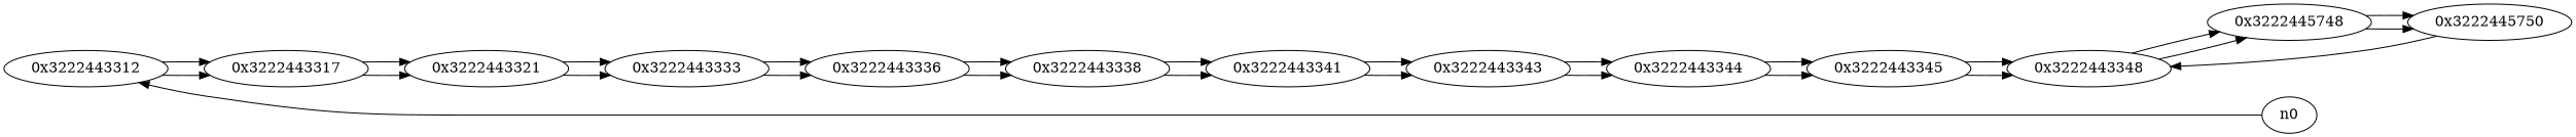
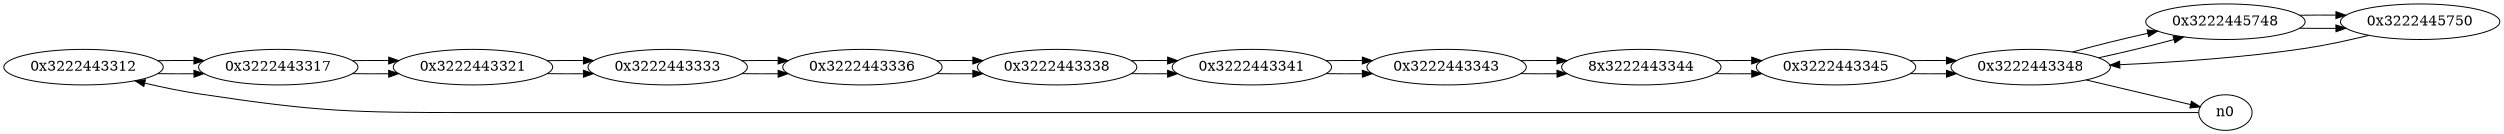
  digraph {
    rankdir=LR
    n1 [label="0x3222443312"]
    n2 [label="0x3222443317"]
    n3 [label="0x3222443321"]
    n4 [label="0x3222443333"]
    n5 [label="0x3222443336"]
    n6 [label="0x3222443338"]
    n7 [label="0x3222443341"]
    n8 [label="0x3222443343"]
-   n9 [label="0x3222443344"]
+   n9 [label="8x3222443344"]
    n10 [label="0x3222443345"]
    n11 [label="0x3222443348"]
    n12 [label="0x3222445748"]
    n0
    n13 [label="0x3222445750"]
    n1 -> n2
    n1 -> n2
    n2 -> n3
    n2 -> n3
    n3 -> n4
    n3 -> n4
    n4 -> n5
    n4 -> n5
    n5 -> n6
    n5 -> n6
    n6 -> n7
    n6 -> n7
    n7 -> n8
    n7 -> n8
    n8 -> n9
    n8 -> n9
    n9 -> n10
    n9 -> n10
    n10 -> n11
    n10 -> n11
    n11 -> n12
    n11 -> n12
+   n11 -> n0
    n12 -> n13
    n12 -> n13
    n0 -> n1
    n13 -> n11
  }
